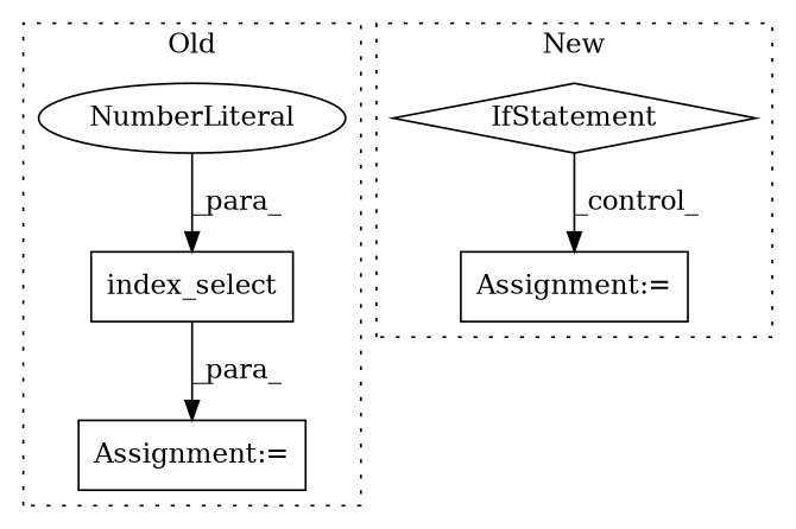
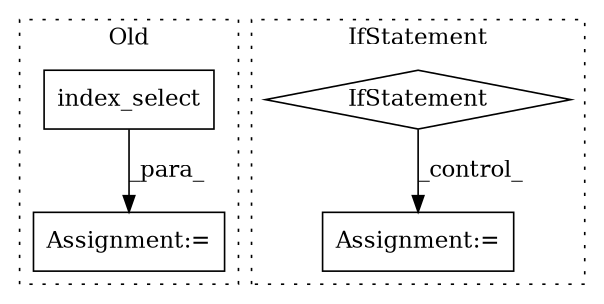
  digraph {
    node [a=7 l=1 shape=box]
    n1 [a=32 l="13,1" label=index_select s="1437,1469"]
-   n2 [a=34 label=NumberLiteral s=1454 shape=ellipse]
    n3 [label="Assignment:=" s=1430]
    n4 [a=25 l="4,2" label=IfStatement s="1647,1668" shape=diamond]
    n5 [label="Assignment:=" s=1693]
    subgraph cluster_1 {
      label=Old
      style=dotted
      n1
-     n2
      n3
    }
    subgraph cluster_2 {
-     label=New
+     label=IfStatement
      style=dotted
      n4
      n5
    }
    n1 -> n3 [label=_para_]
-   n2 -> n1 [label=_para_]
    n4 -> n5 [label=_control_]
  }
